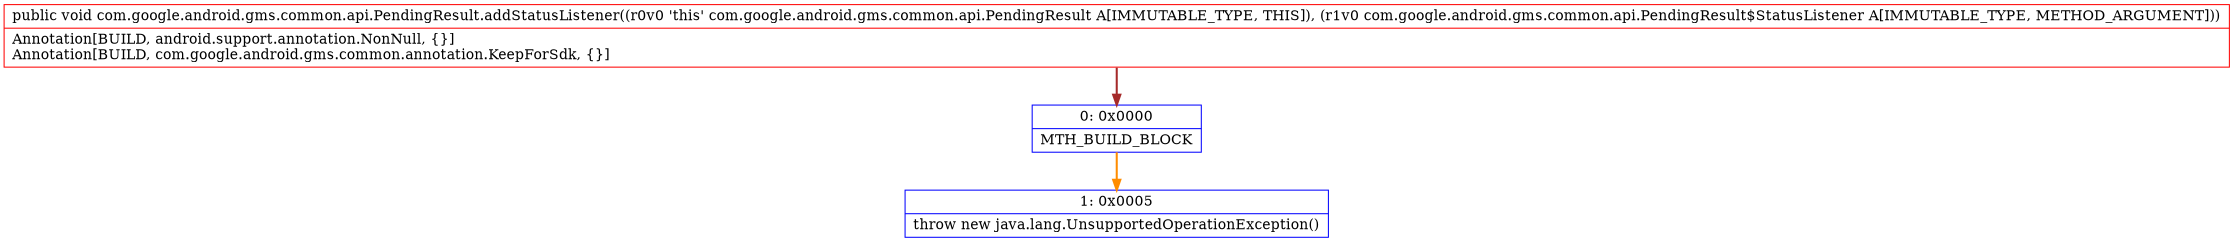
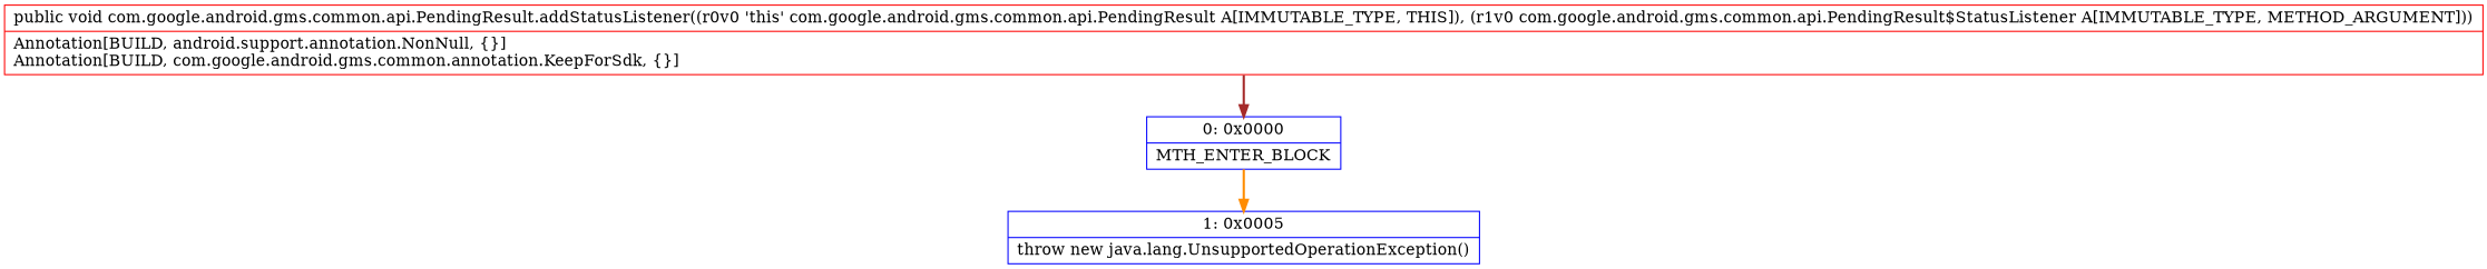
  digraph {
    node [shape=record color=blue]
    edge [style=bold]
-   n1 [label="{0\:\ 0x0000|MTH_BUILD_BLOCK\l}"]
+   n1 [label="{0\:\ 0x0000|MTH_ENTER_BLOCK\l}"]
    n2 [label="{1\:\ 0x0005|throw new java.lang.UnsupportedOperationException()\l}"]
    n3 [label="{public void com.google.android.gms.common.api.PendingResult.addStatusListener((r0v0 'this' com.google.android.gms.common.api.PendingResult A[IMMUTABLE_TYPE, THIS]), (r1v0 com.google.android.gms.common.api.PendingResult$StatusListener A[IMMUTABLE_TYPE, METHOD_ARGUMENT]))  | Annotation[BUILD, android.support.annotation.NonNull, \{\}]\lAnnotation[BUILD, com.google.android.gms.common.annotation.KeepForSdk, \{\}]\l}" color=red]
    n1 -> n2 [color=darkorange]
    n3 -> n1 [color=brown]
  }
